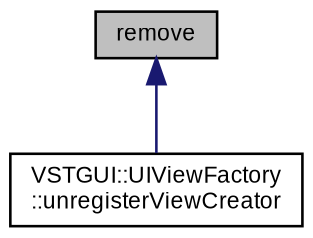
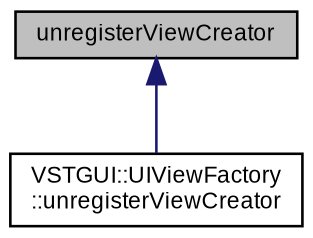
  digraph {
    rankdir=TB
    node [color=black fontname=Arial fontsize=9 shape=record]
-   n1 [fillcolor=grey75 fontcolor=black height=0.2 label=remove style=filled width=0.4]
+   n1 [fillcolor=grey75 fontcolor=black height=0.2 label=unregisterViewCreator style=filled width=0.4]
    n2 [height=0.2 label="VSTGUI::UIViewFactory\l::unregisterViewCreator" width=0.4]
    n1 -> n2 [color=midnightblue dir=back fontname=Arial fontsize=9 labelfontname=Arial labelfontsize=9 style=solid]
  }
